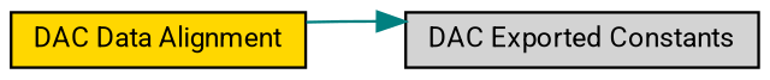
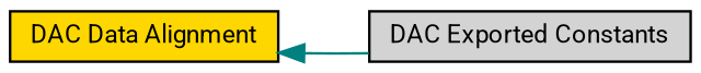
  digraph {
    rankdir=LR
    fontname=Roboto
    node [color=black fontname=Roboto fontsize=10 shape=record style=filled]
    n1 [fillcolor=gold fontcolor=black height=0.2 label="DAC Data Alignment" width=0.4]
    n2 [fillcolor=lightgrey height=0.2 label="DAC Exported Constants" width=0.4]
-   n2 -> n1 [dir=back fontname=Roboto fontsize=10 labelfontname=Helvetica labelfontsize=10 shape=plaintext style=solid color=teal]
+   n1 -> n2 [dir=back fontname=Roboto fontsize=10 labelfontname=Helvetica labelfontsize=10 shape=plaintext style=solid color=teal]
  }
